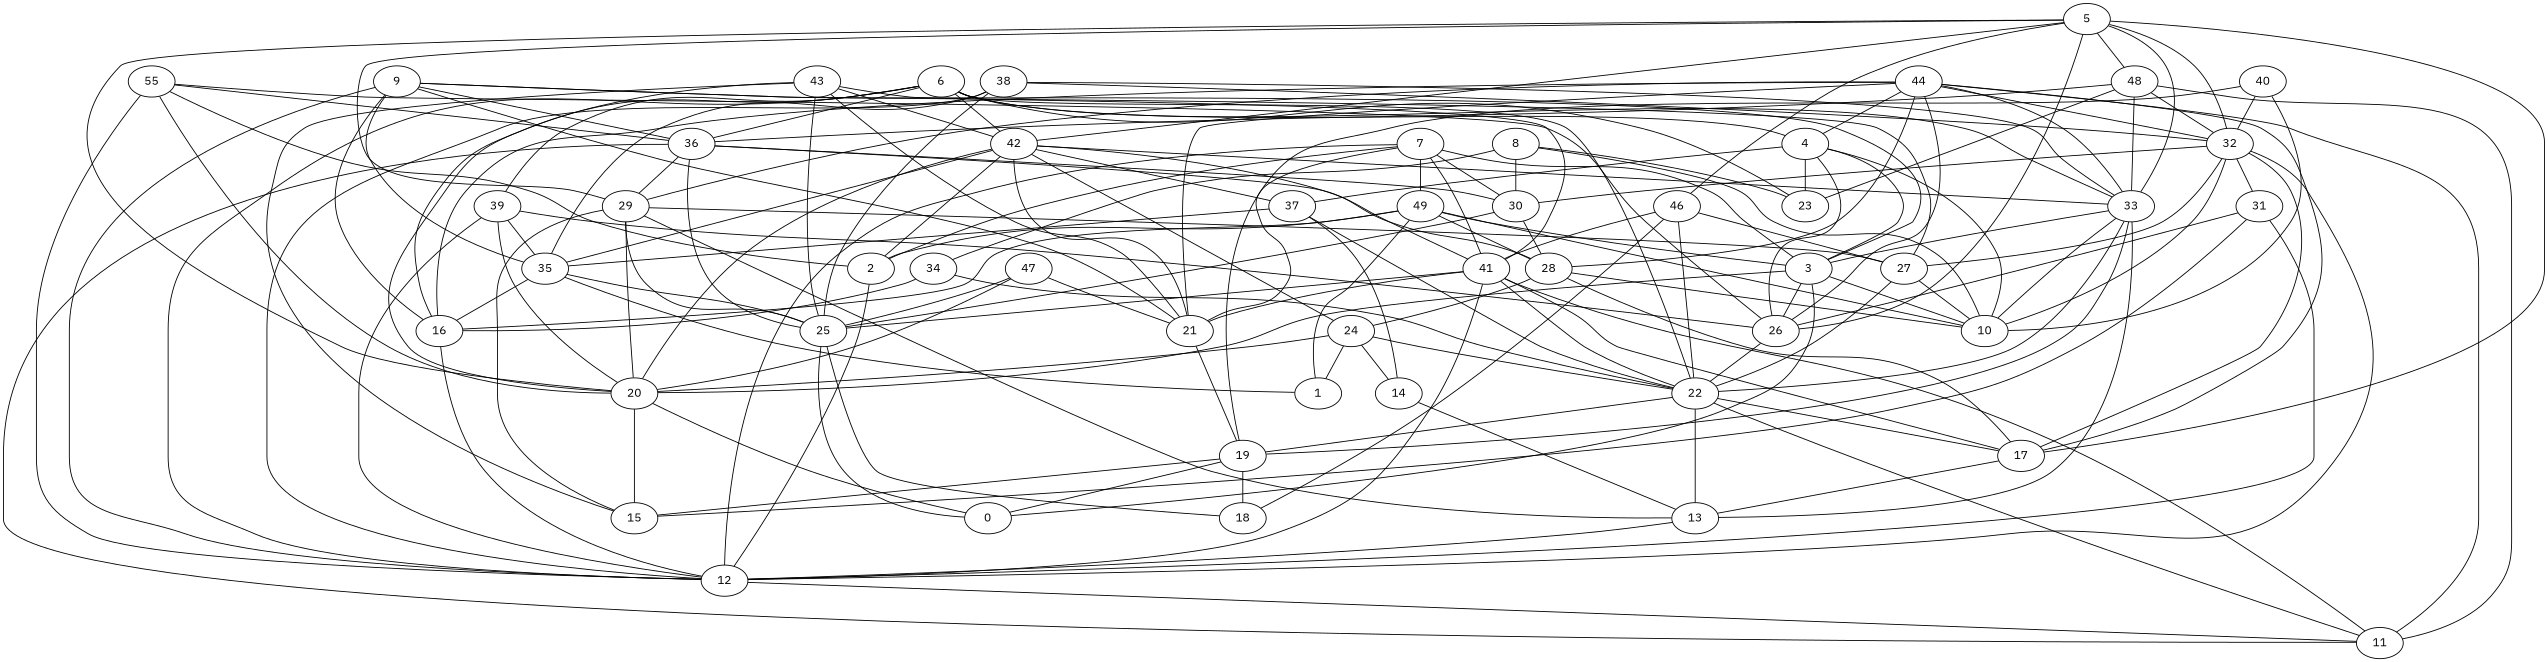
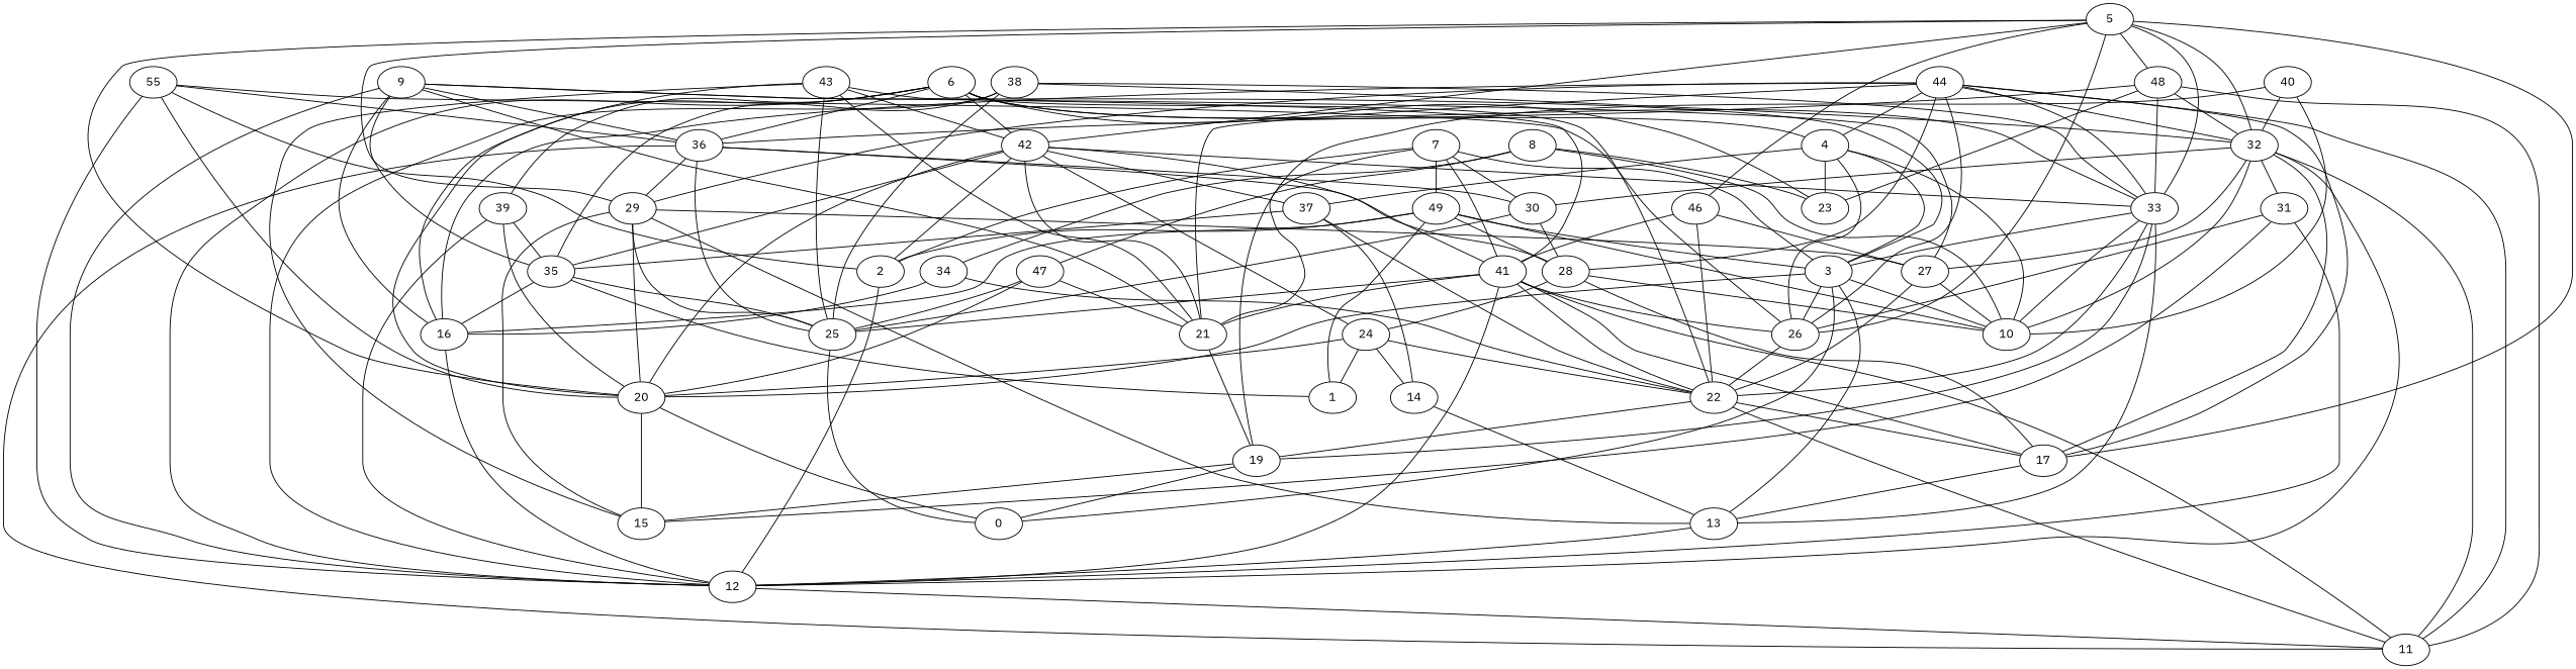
  digraph {
    fontname="IBM Plex Sans"
    node [fontname="IBM Plex Sans"]
    edge [color=black dir=none fontname="IBM Plex Sans"]
    31
    26
    12
    15
    20
    22
    11
    36
    28
    30
    25
    29
    10
    24
    17
    39
    35
    0
-   18
    40
    19
    32
    27
    14
    1
    13
    34
    16
    37
    49
    3
    2
    42
    41
    21
    33
    5
    48
    46
    23
    4
    38
    8
    47
    9
    7
    43
    44
    n49 [label=55]
    6
    subgraph sub_1 {
      31
      26
      12
      15
      20
      22
      11
      36
      28
      30
      25
      29
      10
      24
      17
      39
      35
      0
-     18
      40
      19
      32
      27
      14
      1
      13
      34
      16
      37
      49
      3
      2
      42
      41
      21
      33
      5
      48
      46
      23
      4
      38
      8
      47
      9
      7
      43
      44
      n49
      6
    }
    31 -> 26
    31 -> 12
    31 -> 15
    26 -> 22
    12 -> 11
    20 -> 15
    20 -> 0
    22 -> 11
    22 -> 17
    22 -> 19
    36 -> 11
    36 -> 28
    36 -> 30
    36 -> 25
    36 -> 29
    28 -> 10
    28 -> 24
    28 -> 17
    30 -> 28
    30 -> 25
    25 -> 0
-   25 -> 18
    29 -> 15
    29 -> 20
    29 -> 25
    29 -> 27
    29 -> 13
    24 -> 20
    24 -> 22
    24 -> 14
    24 -> 1
    17 -> 13
-   39 -> 26
+   41 -> 26
    39 -> 12
    39 -> 20
    39 -> 35
    35 -> 25
    35 -> 1
    35 -> 16
    40 -> 10
    40 -> 19
    40 -> 32
    19 -> 15
    19 -> 0
-   19 -> 18
    32 -> 31
    32 -> 12
+   32 -> 11
    32 -> 30
    32 -> 10
    32 -> 17
    32 -> 27
    27 -> 22
    27 -> 10
    14 -> 13
    13 -> 12
    34 -> 22
    34 -> 16
    16 -> 12
    37 -> 22
    37 -> 35
    37 -> 14
    49 -> 28
    49 -> 10
    49 -> 1
    49 -> 16
    49 -> 3
    49 -> 2
    3 -> 26
    3 -> 20
    3 -> 10
    3 -> 0
-   22 -> 13
+   3 -> 13
    2 -> 12
    42 -> 20
    42 -> 24
    42 -> 35
    42 -> 37
    42 -> 2
    42 -> 41
    42 -> 21
    42 -> 33
    41 -> 12
    41 -> 22
    41 -> 11
    41 -> 25
    41 -> 17
    41 -> 21
    21 -> 19
    33 -> 22
    33 -> 10
    33 -> 19
    33 -> 13
    33 -> 3
    5 -> 26
    5 -> 20
    5 -> 29
    5 -> 17
    5 -> 32
    5 -> 42
    5 -> 33
    5 -> 48
    5 -> 46
    48 -> 11
    48 -> 36
    48 -> 32
    48 -> 33
    48 -> 23
    46 -> 22
-   46 -> 18
    46 -> 27
    46 -> 41
    4 -> 26
    4 -> 10
    4 -> 37
    4 -> 3
    4 -> 23
    38 -> 12
    38 -> 25
    38 -> 35
    38 -> 32
    38 -> 33
    8 -> 10
    8 -> 34
    8 -> 23
-   8 -> 30
+   8 -> 47
    47 -> 20
    47 -> 25
    47 -> 21
    9 -> 12
    9 -> 36
    9 -> 35
    9 -> 27
    9 -> 16
    9 -> 3
    9 -> 21
-   7 -> 12
    7 -> 30
    7 -> 49
    7 -> 3
    7 -> 2
    7 -> 41
    7 -> 21
    43 -> 15
    43 -> 25
    43 -> 16
    43 -> 42
    43 -> 41
    43 -> 21
    44 -> 26
    44 -> 11
    44 -> 28
    44 -> 29
    44 -> 17
    44 -> 32
    44 -> 16
    44 -> 21
    44 -> 33
    44 -> 4
    n49 -> 26
    n49 -> 12
    n49 -> 20
    n49 -> 36
    n49 -> 2
    6 -> 12
    6 -> 20
    6 -> 22
    6 -> 36
    6 -> 39
    6 -> 42
    6 -> 33
    6 -> 23
    6 -> 4
  }
